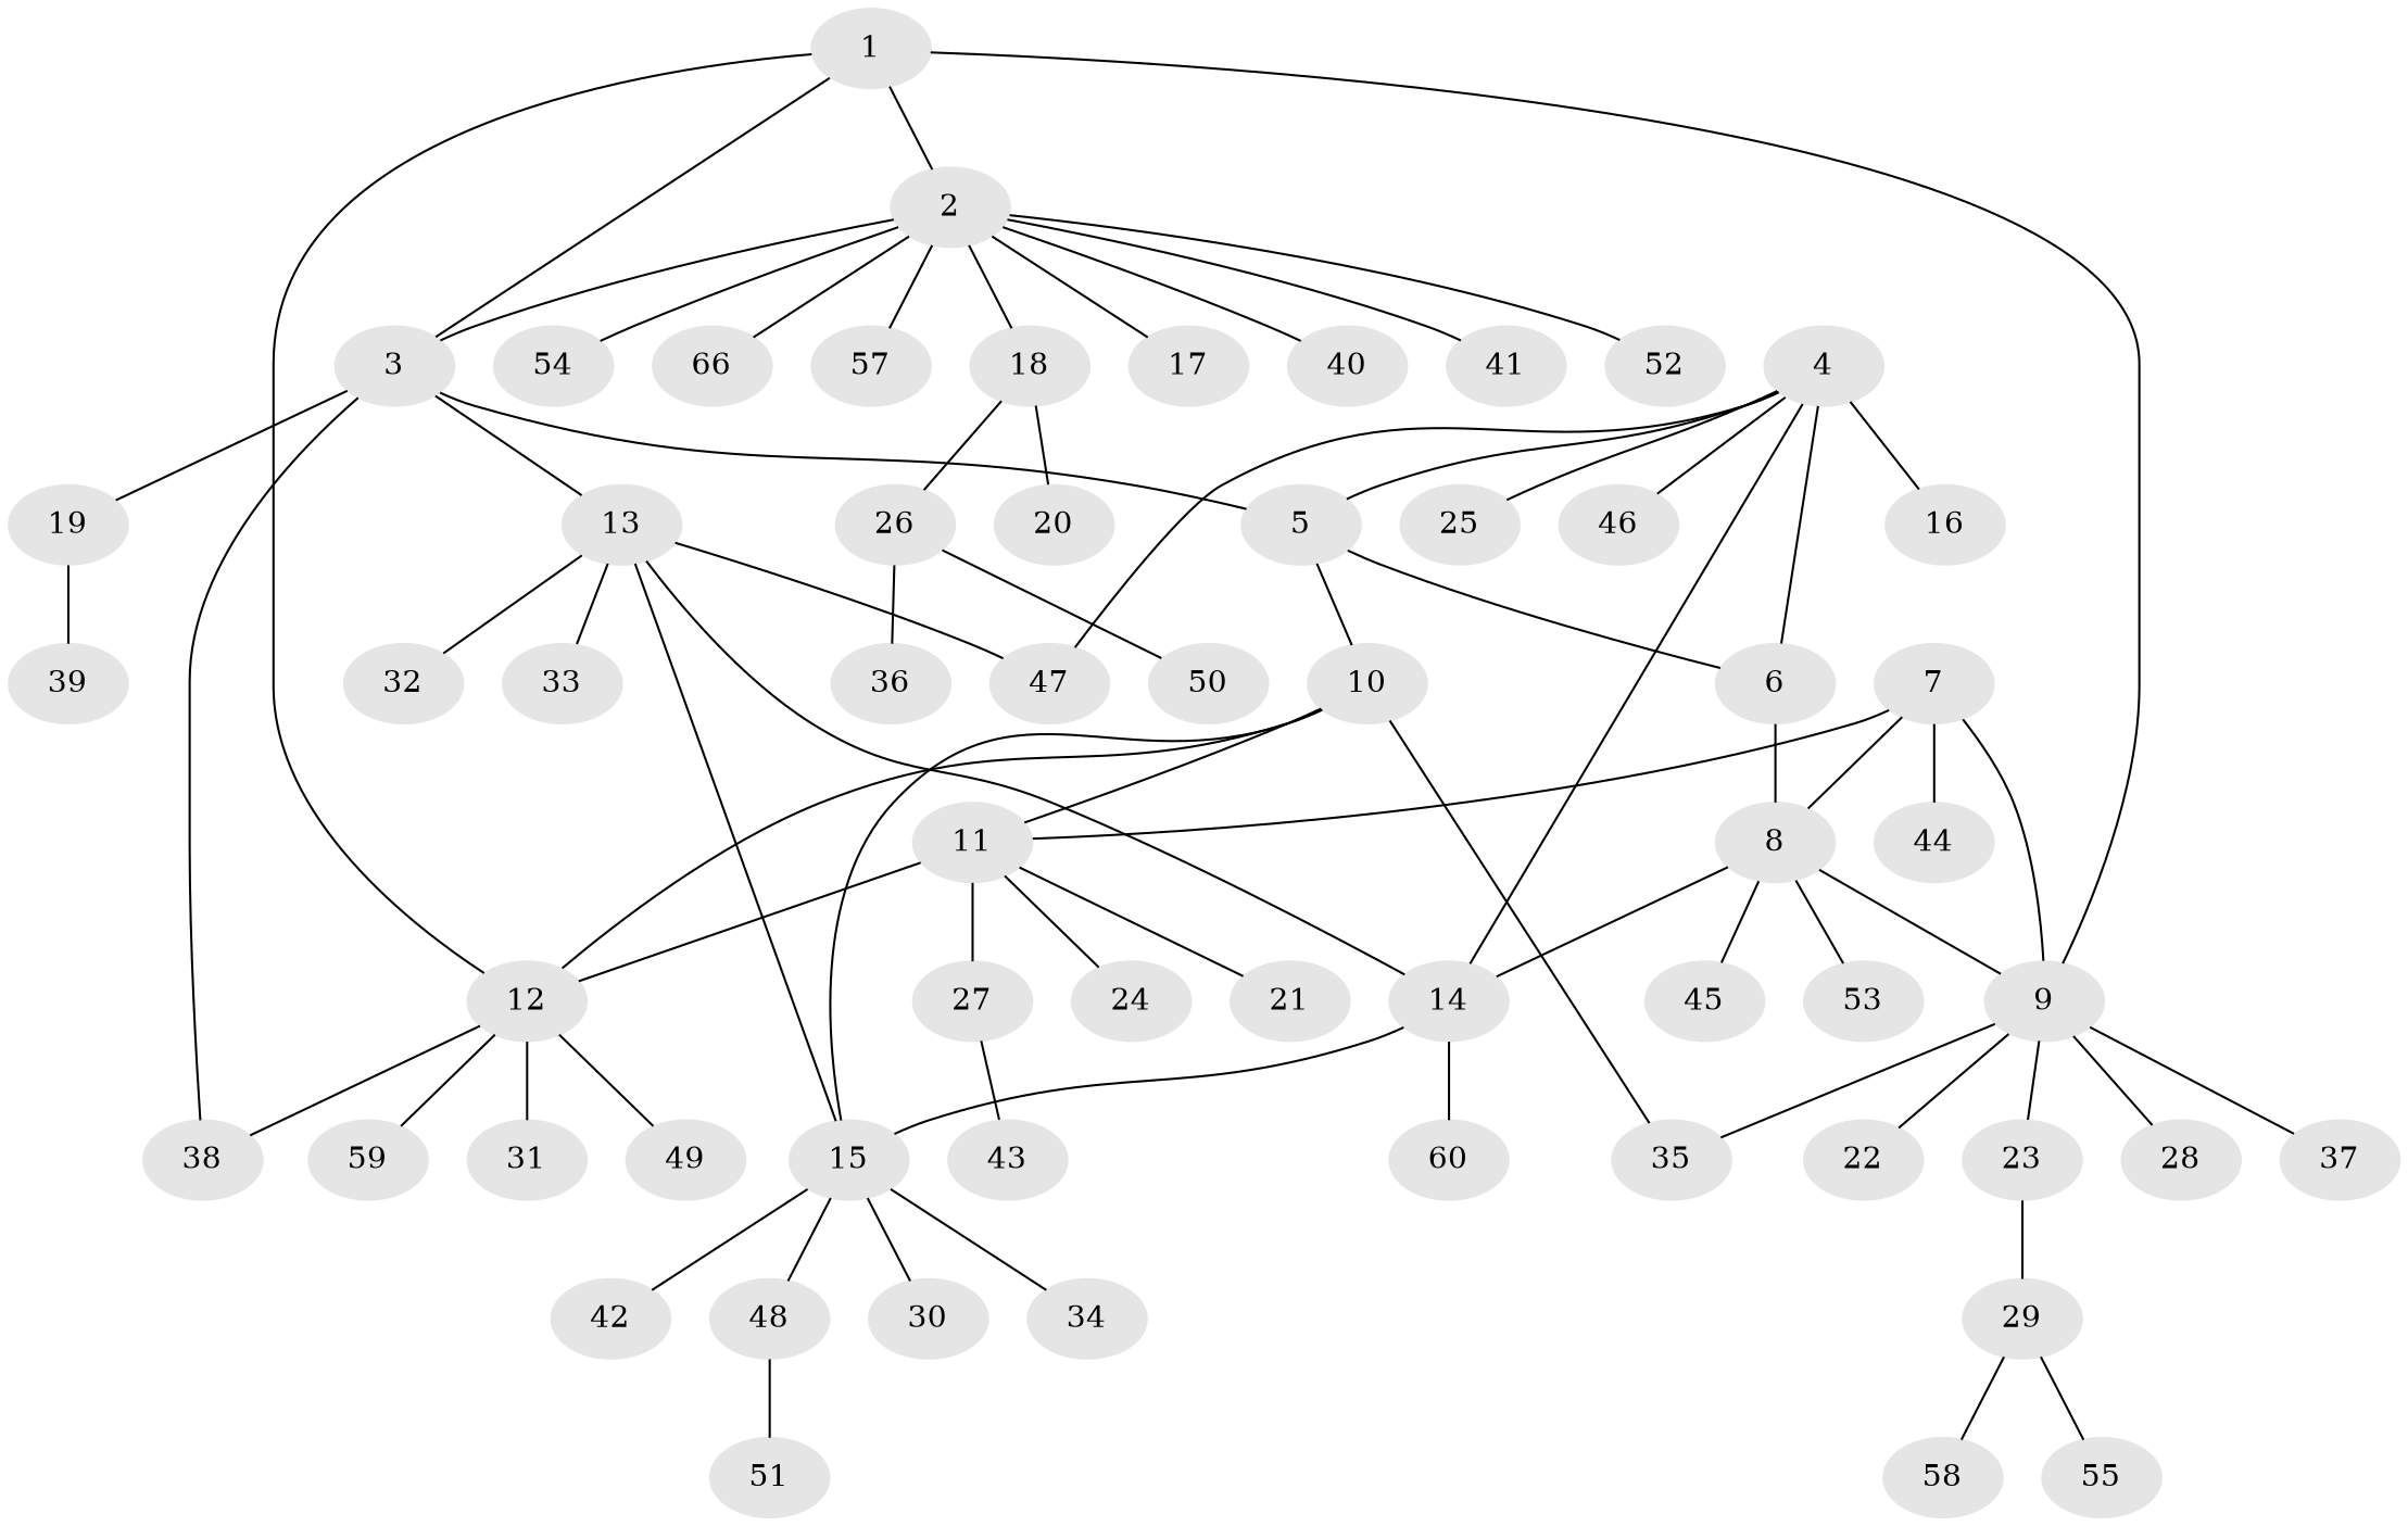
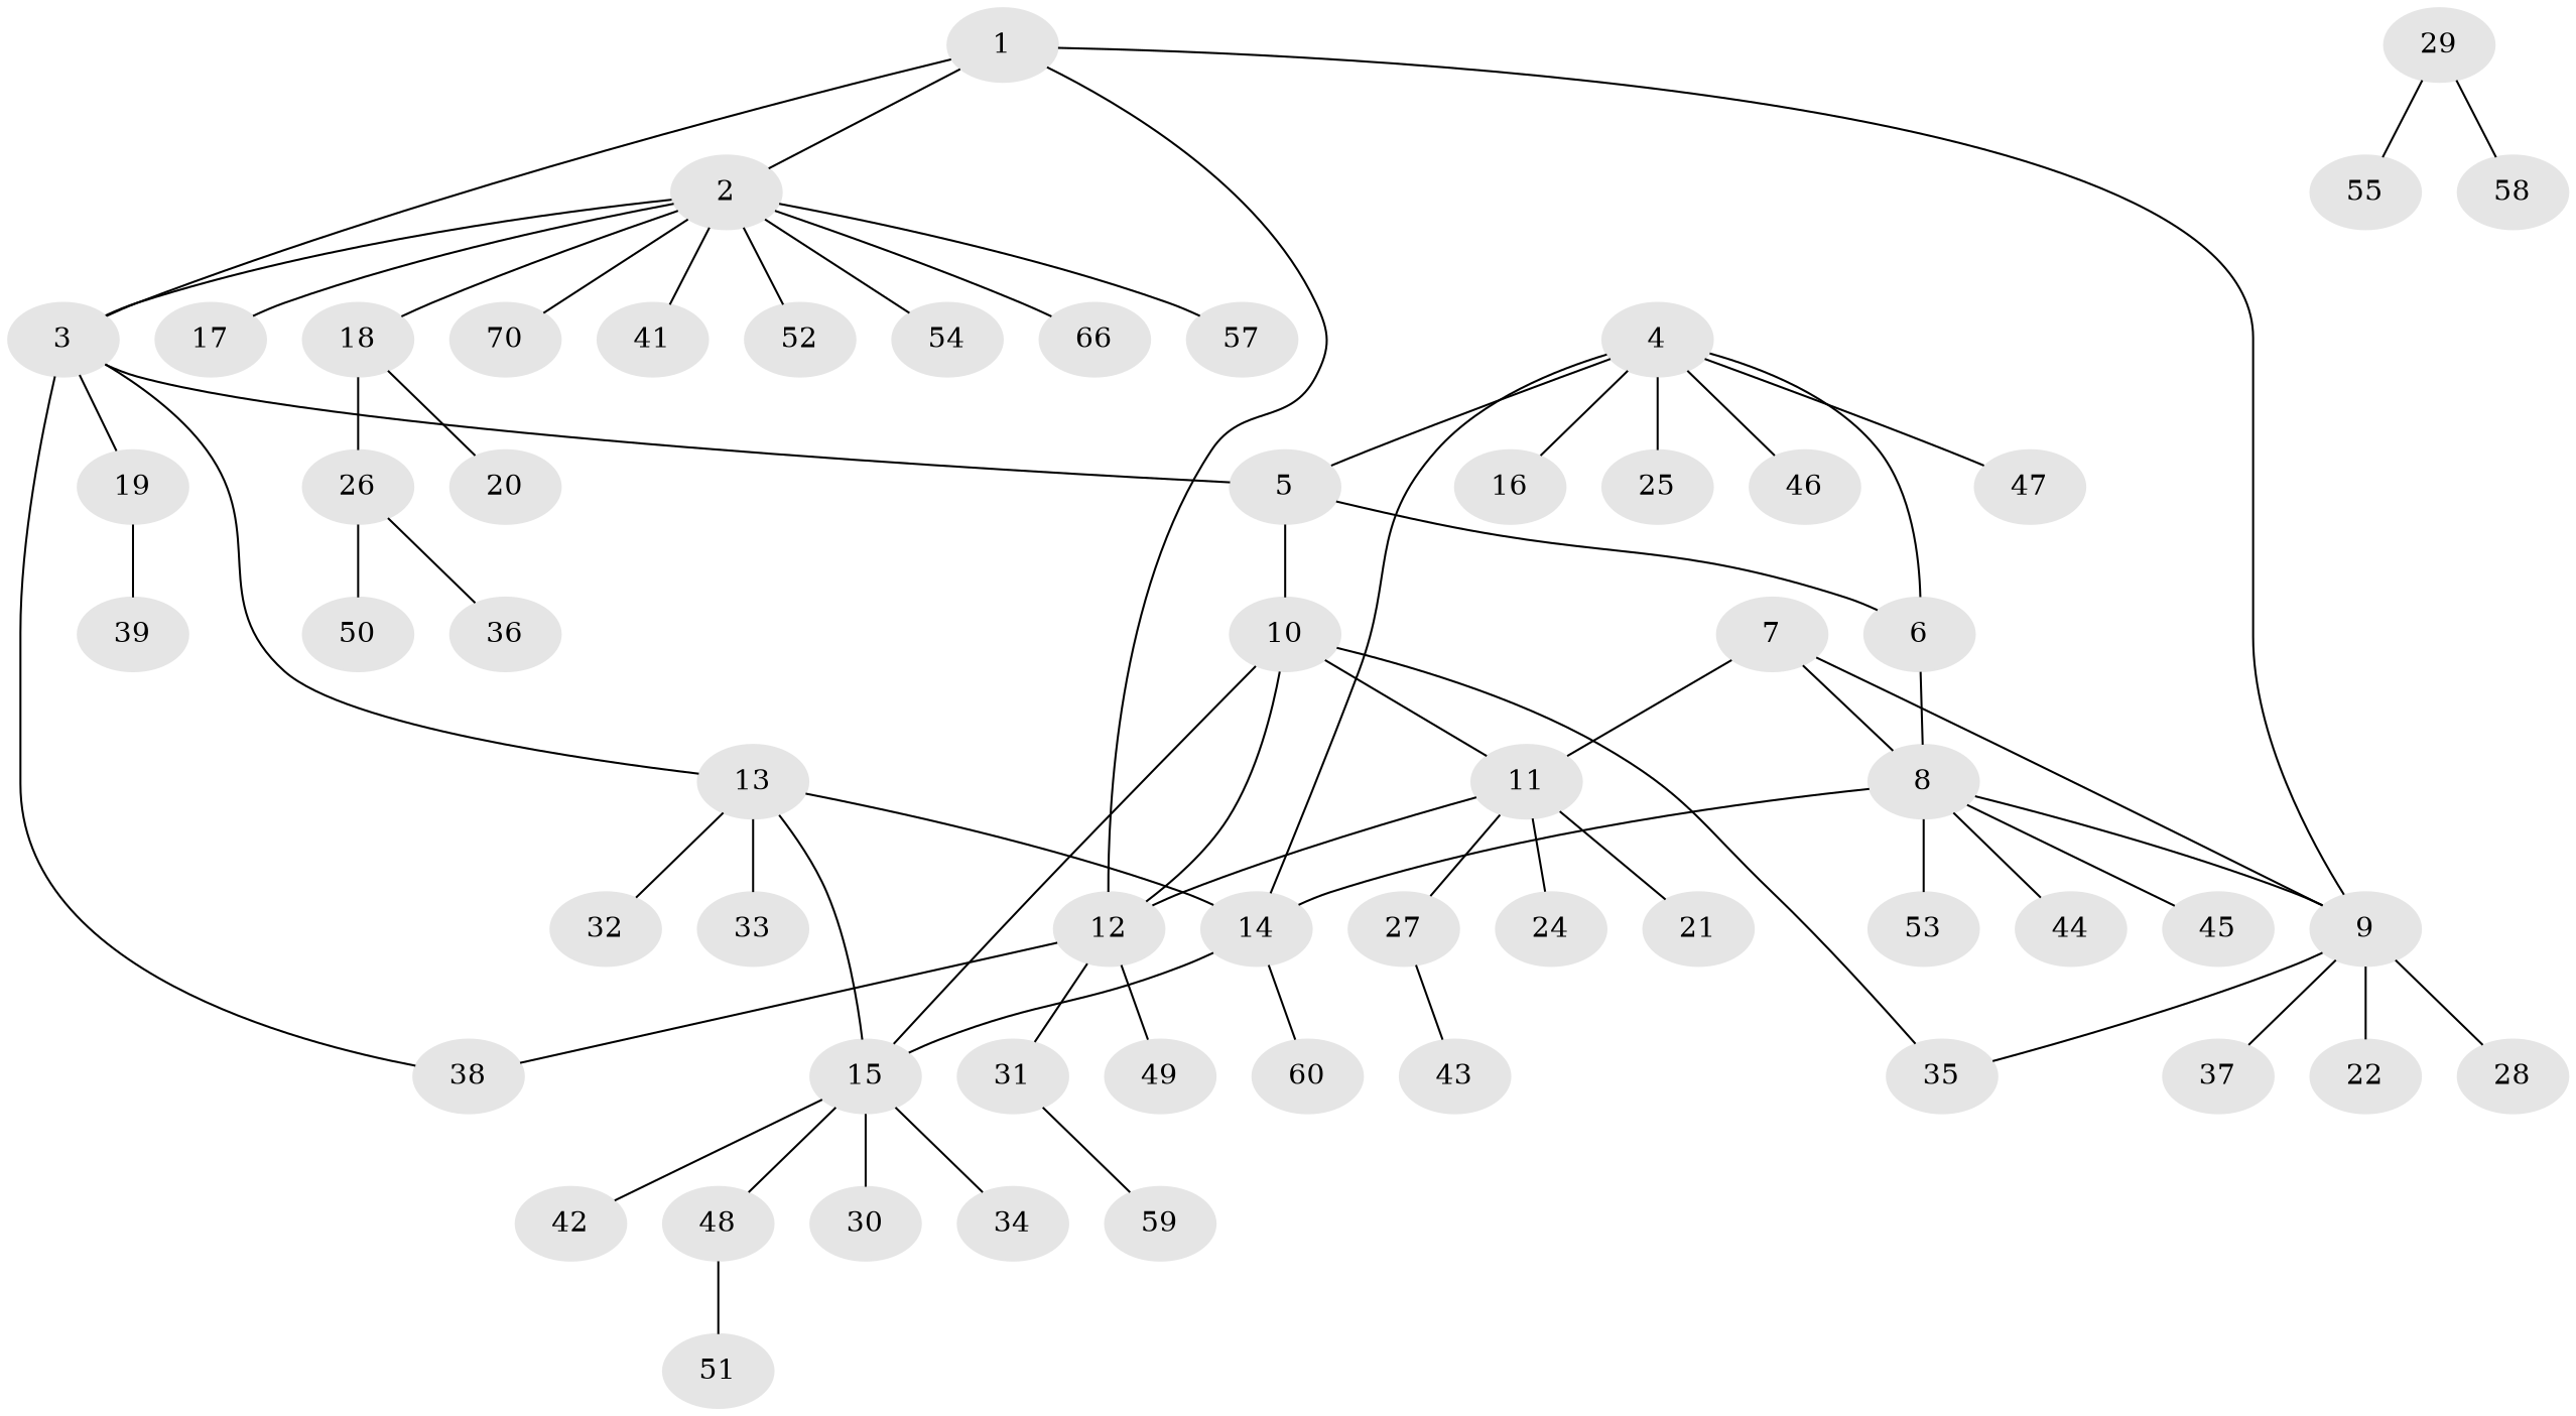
  graph {
    node [color=gray90 style=filled]
    1
    2
    3
    9
    12
    17
    18
-   40
+   40 [label=70]
    41
    52
    54
    n12 [label=66]
    57
    5
    13
    19
    38
    22
-   23
    28
    35
    37
    31
    49
    20
    26
    6
    10
    14
    47
    15
    32
    33
    39
    4
    16
    25
    46
    8
    60
    11
    44
    45
    53
    7
    21
    24
    27
    29
    30
    34
    42
    48
    43
    59
    51
    36
    50
    55
    58
    1 -- 2
    1 -- 3
    1 -- 9
    1 -- 12
    2 -- 3
    2 -- 17
    2 -- 18
    2 -- 40
    2 -- 41
    2 -- 52
    2 -- 54
    2 -- n12
    2 -- 57
    3 -- 5
    3 -- 13
    3 -- 19
    3 -- 38
    9 -- 22
-   9 -- 23
    9 -- 28
    9 -- 35
    9 -- 37
    12 -- 38
    12 -- 31
    12 -- 49
    18 -- 20
    18 -- 26
    5 -- 6
    5 -- 10
    13 -- 14
-   13 -- 47
    13 -- 15
    13 -- 32
    13 -- 33
    19 -- 39
-   23 -- 29
-   12 -- 59
+   31 -- 59
    26 -- 36
    26 -- 50
    6 -- 8
    10 -- 12
    10 -- 35
    10 -- 15
    10 -- 11
    14 -- 15
    14 -- 60
    15 -- 30
    15 -- 34
    15 -- 42
    15 -- 48
    4 -- 5
    4 -- 6
    4 -- 14
    4 -- 47
    4 -- 16
    4 -- 25
    4 -- 46
    8 -- 9
    8 -- 14
-   7 -- 44
+   8 -- 44
    8 -- 45
    8 -- 53
    11 -- 12
    11 -- 21
    11 -- 24
    11 -- 27
    7 -- 9
    7 -- 8
    7 -- 11
    27 -- 43
    29 -- 55
    29 -- 58
    48 -- 51
  }
